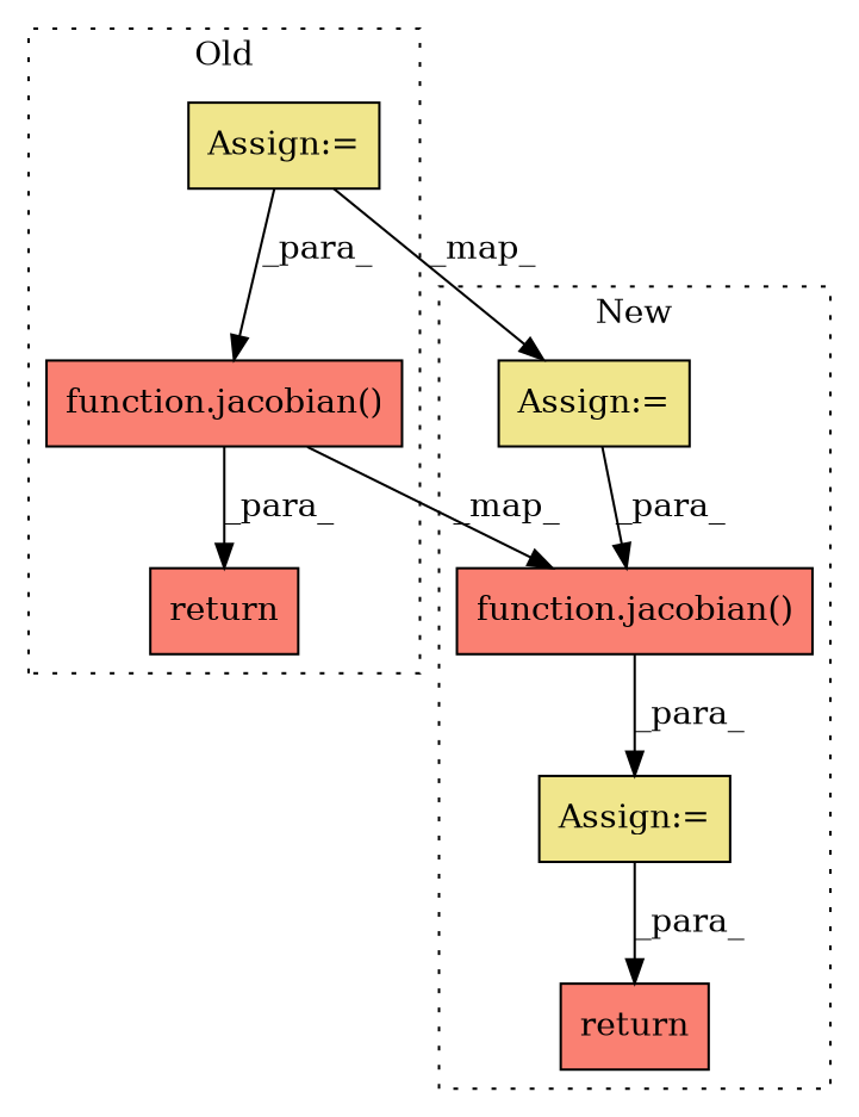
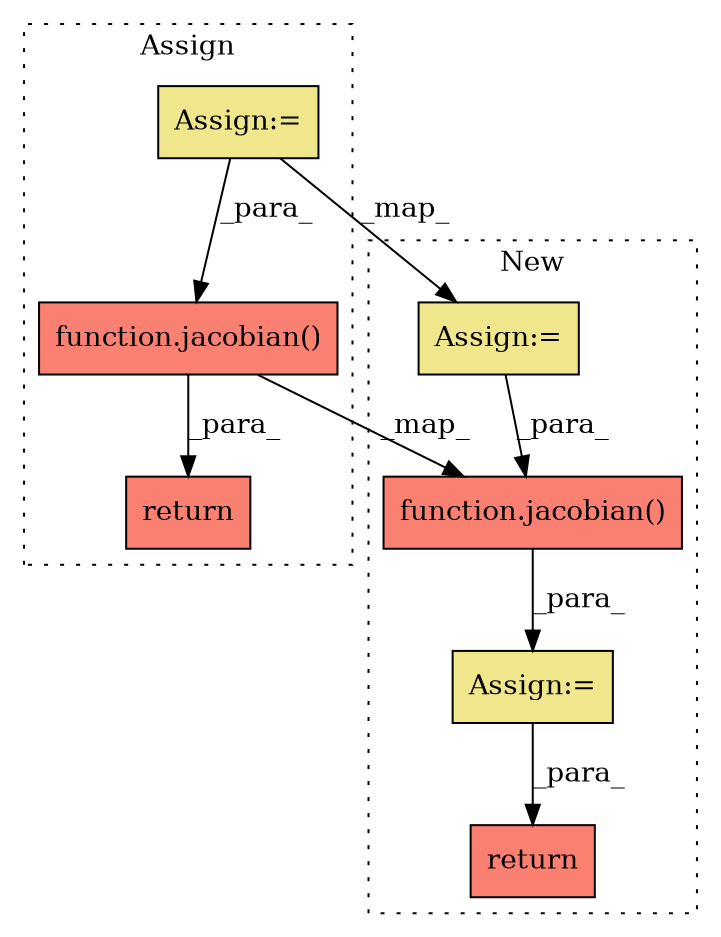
  digraph {
    node [a=68 l=3 shape=box style=filled fillcolor=salmon]
    n1 [a=75 l="9,17" label="function.jacobian()" s="7615,7640"]
    n2 [label="Assign:=" s=7550 fillcolor=khaki]
    n3 [a=93 l=7 label=return s=7608]
    n4 [a=75 l="9,17" label="function.jacobian()" s="9230,9255"]
    n5 [label="Assign:=" s=9166 fillcolor=khaki]
    n6 [label="Assign:=" s=9227 fillcolor=khaki]
    n7 [a=93 l=7 label=return s=9282]
    subgraph cluster_1 {
-     label=Old
+     label=Assign
      style=dotted
      n1
      n2
      n3
    }
    subgraph cluster_2 {
      label=New
      style=dotted
      n4
      n5
      n6
      n7
    }
    n1 -> n3 [label=_para_]
    n1 -> n4 [label=_map_]
    n2 -> n1 [label=_para_]
    n2 -> n5 [label=_map_]
    n4 -> n6 [label=_para_]
    n5 -> n4 [label=_para_]
    n6 -> n7 [label=_para_]
  }
